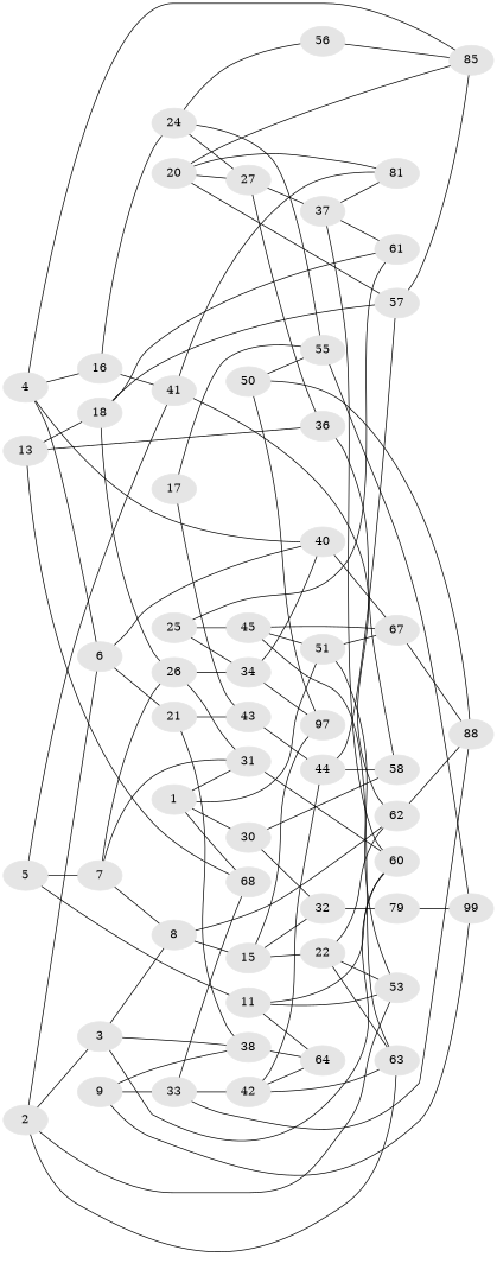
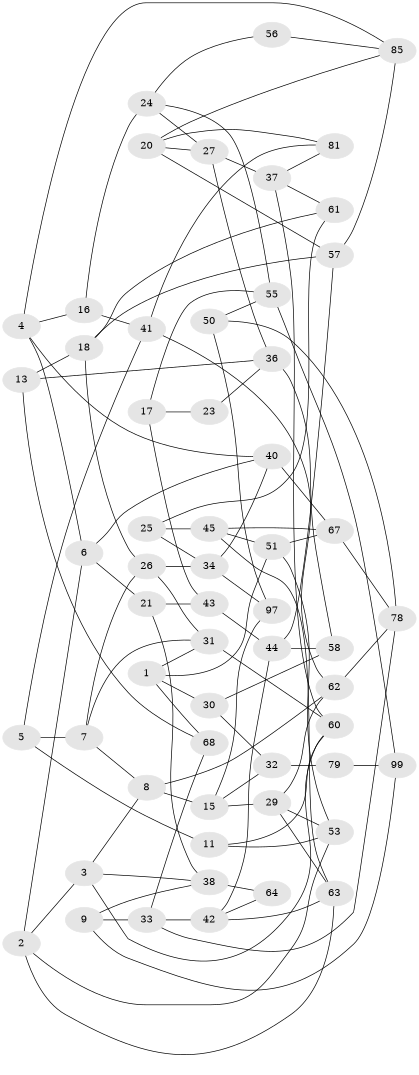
  graph {
    rankdir=LR
    node [color=gray90 style=filled]
    1 [super="+39"]
    30 [super="+71"]
    31 [super="+91"]
    51 [super="+96"]
    68
    32 [super="+80"]
    58
    60 [super="+66"]
    53 [super="+54"]
    67 [super="+92"]
    2 [super="+73"]
    3 [super="+14"]
    6 [super="+48"]
    63 [super="+72"]
    8 [super="+87"]
    38 [super="+94"]
    40 [super="+85"]
    21
    15 [super="+59"]
    62 [super="+64"]
    n21 [label=64]
    4 [super="+29"]
    16
    n24 [label=85 super="+74"]
    41 [super="+82"]
    24 [super="+93"]
    5 [super="+75"]
    7 [super="+12"]
    11 [super="+19"]
    26 [super="+50"]
    81 [super="+83"]
    43
    34 [super="+49"]
    97
-   22 [super="+76"]
-   88 [super="+100"]
+   22 [super="+76" label=29]
+   88 [super="+100" label=78]
    33 [super="+46"]
    42 [super="+98"]
    9
    99
    55 [super="+90"]
    n42 [label=50]
    18 [super="+36"]
    57 [super="+86"]
    61
    13
    n47 [label=36 super="+78"]
    79 [super="+95"]
    27 [super="+28"]
    56
    17 [super="+77"]
+   23
    44 [super="+69"]
    20 [super="+52"]
    37 [super="+70"]
    25 [super="+47"]
    45 [super="+89"]
    1 -- 30
    1 -- 31
    1 -- 51
    1 -- 68
    30 -- 32
    30 -- 58
    31 -- 60
    51 -- 53
    51 -- 67
    32 -- 79 [weight=2]
    67 -- 88
    2 -- 53
    2 -- 3
    2 -- 6
    2 -- 63
    3 -- 60
    3 -- 8
    3 -- 38
    6 -- 40
    6 -- 21
    8 -- 15
    8 -- 62
    38 -- n21
    40 -- 67
    21 -- 38
    21 -- 43
    15 -- 32
    15 -- 97
    15 -- 22
    62 -- 88
    4 -- 6
    4 -- 40
    4 -- 16
    4 -- n24
    16 -- 41
    16 -- 24
    41 -- 62
    41 -- 81
    24 -- 55
    24 -- 27
    24 -- 56
    5 -- 41
    5 -- 7
    5 -- 11
    7 -- 31
    7 -- 8
    7 -- 26
    11 -- 60
    11 -- 53
-   11 -- n21
    26 -- 31
    26 -- 34
    43 -- 44
    34 -- 40
    34 -- 97
    22 -- 53
    22 -- 63
    22 -- 62
    33 -- 68
    33 -- 88
    33 -- 42
    42 -- 63
    42 -- n21
    42 -- 44
    9 -- 38
    9 -- 33
    9 -- 99
    55 -- 99
    n42 -- 97
    n42 -- 88
    n42 -- 55
    18 -- 26
    18 -- 57
    18 -- 61
    57 -- n24
    13 -- 68
    13 -- 18
    13 -- n47
    n47 -- 58
    79 -- 99
    27 -- n47
    27 -- 37
    56 -- n24
    17 -- 43
    17 -- 55
+   17 -- 23 [weight=2]
+   23 -- n47
    44 -- 58
    44 -- 57
    20 -- n24
    20 -- 81
    20 -- 57
    20 -- 27
    37 -- 60
    37 -- 81
    37 -- 61
    25 -- 34
    25 -- 61
    25 -- 45
    45 -- 51
    45 -- 67
    45 -- 63
  }
